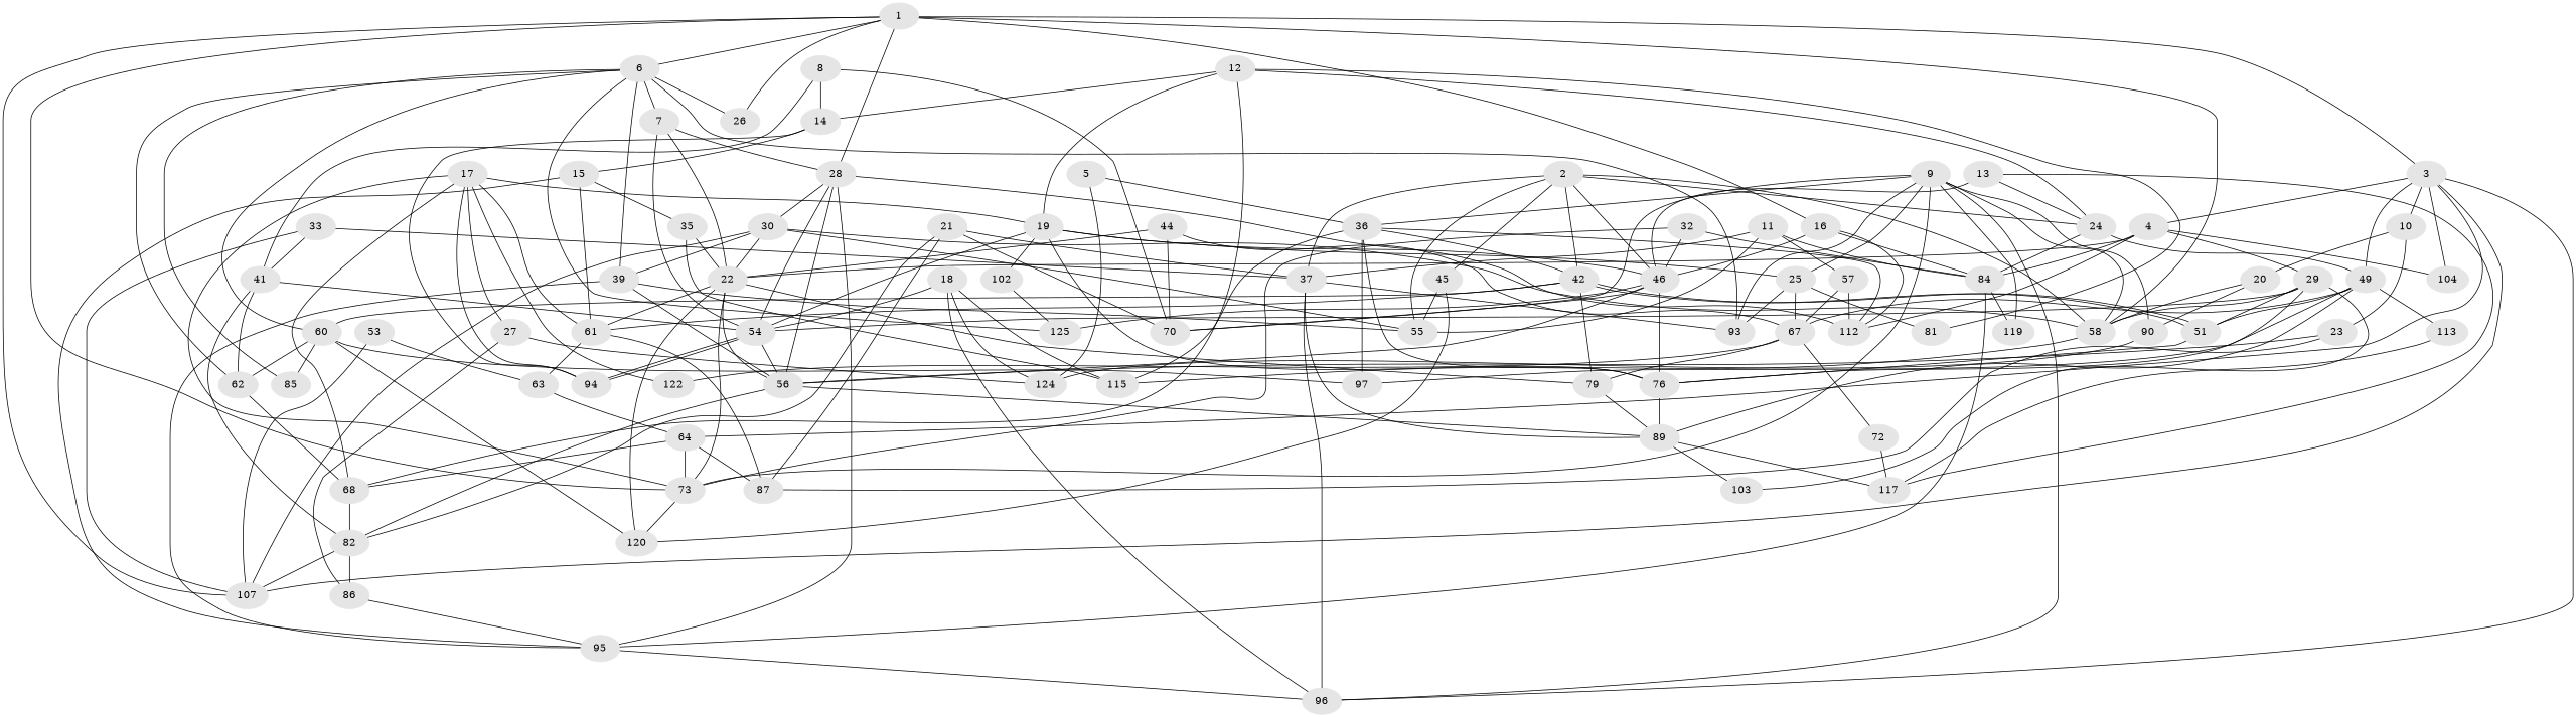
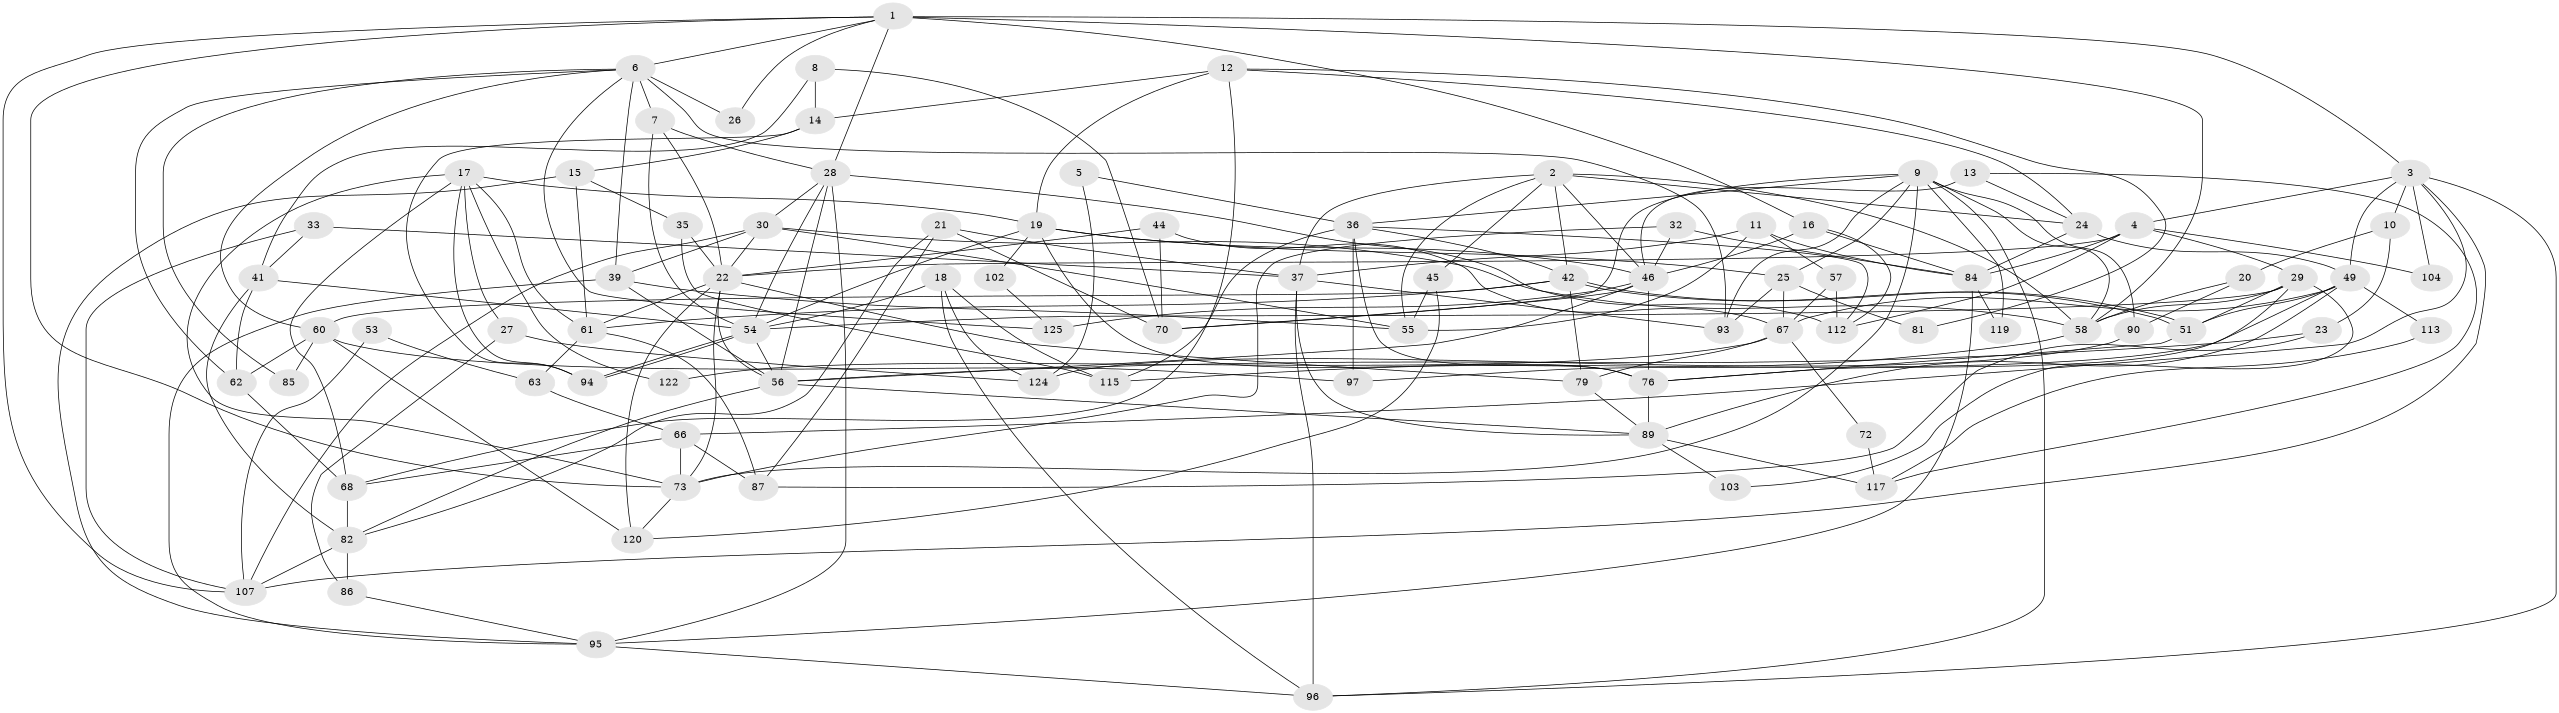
  graph {
    node [color=gray90 style=filled]
    1 [super="+48"]
    3 [super="+83"]
    6 [super="+127"]
    16
    26
    28 [super="+74"]
    58 [super="+59"]
    73 [super="+110"]
    107
    4 [super="+92"]
    10
    49 [super="+65"]
-   66 [super="+78" label=64]
+   66 [super="+78"]
    96
    104
    7 [super="+50"]
    39 [super="+109"]
    60
    62 [super="+75"]
    85
    93
    125
    46 [super="+71"]
    84 [super="+114"]
    112
    54 [super="+121"]
    95 [super="+126"]
    56 [super="+88"]
    30 [super="+106"]
    115
    120
    2 [super="+47"]
    24
    37 [super="+118"]
    42 [super="+64"]
    45
    55 [super="+80"]
    89 [super="+98"]
    61 [super="+111"]
    51 [super="+100"]
    79
    70
    76 [super="+77"]
    29
    n45 [label=22 super="+91"]
    20
    23
    67
    97
    113
    68
    87
    103
    119
    36 [super="+101"]
    5
    124
    94
    8
    14
    41 [super="+108"]
    15
    82 [super="+123"]
    9 [super="+40"]
    25 [super="+34"]
    90
    81
    11 [super="+116"]
    57
    12 [super="+22"]
    19 [super="+38"]
    102
    13
    117
    35 [super="+43"]
    63
    17 [super="+31"]
    27
    122
    86
    18
    21 [super="+69"]
    72
    32
    33
    44 [super="+105"]
    53
    1 -- 3
    1 -- 6
    1 -- 16
    1 -- 26
    1 -- 28
    1 -- 58
    1 -- 73
    1 -- 107
    3 -- 107
    3 -- 4
    3 -- 10
    3 -- 49
    3 -- 66
    3 -- 96
    3 -- 104
    6 -- 26
    6 -- 7 [weight=2]
    6 -- 39
    6 -- 60
    6 -- 62
    6 -- 85
    6 -- 93
    6 -- 125
    16 -- 46
    16 -- 84
    16 -- 112
    28 -- 112
    28 -- 54
    28 -- 95
    28 -- 56
    28 -- 30
    58 -- 115
    73 -- 120
    4 -- 104
    4 -- 84
    4 -- 112
    4 -- 29
    4 -- n45
    10 -- 20
    10 -- 23
    49 -- 89
    49 -- 51
    49 -- 67
    49 -- 97
    49 -- 113 [weight=2]
    66 -- 73 [weight=2]
    66 -- 68
    66 -- 87
    7 -- 28
    7 -- 54
    7 -- n45
    39 -- 95
    39 -- 56
    39 -- 55
    60 -- 62
    60 -- 85
    60 -- 120
    60 -- 97
    62 -- 68
    46 -- 125
    46 -- 56
    46 -- 70
    46 -- 76
    84 -- 95
    84 -- 119
    54 -- 56
    54 -- 94
    54 -- 94
    95 -- 96
    56 -- 89
    56 -- 82
    30 -- 58
    30 -- 107
    30 -- 39
    30 -- 55
    30 -- n45
    2 -- 58
    2 -- 46
    2 -- 24
    2 -- 37
    2 -- 42
    2 -- 45
    2 -- 55
    24 -- 49
    24 -- 84
    37 -- 96
    37 -- 93
    37 -- 89
    42 -- 60
    42 -- 61
    42 -- 51
    42 -- 51
    42 -- 79
    45 -- 120
    45 -- 55
    89 -- 103
    89 -- 117
    61 -- 87
    61 -- 63
    51 -- 76
    79 -- 89
    76 -- 89
    29 -- 58
    29 -- 54
    29 -- 51
    29 -- 76
    29 -- 103
    n45 -- 73
    n45 -- 56
    n45 -- 120
    n45 -- 61
    n45 -- 79
    20 -- 58
    20 -- 90
    23 -- 56
    23 -- 87
    67 -- 79
    67 -- 122
    67 -- 72
    113 -- 117
    68 -- 82
    36 -- 112
    36 -- 115
    36 -- 42
    36 -- 76
    36 -- 97
    5 -- 36
    5 -- 124
    8 -- 70
    8 -- 14
    8 -- 41
    14 -- 94
    14 -- 15
    41 -- 62 [weight=2]
    41 -- 54
    41 -- 82 [weight=2]
    15 -- 95
    15 -- 61
    15 -- 35
    82 -- 107
    82 -- 86
    9 -- 58
    9 -- 73
    9 -- 96
    9 -- 93
    9 -- 70
    9 -- 119
    9 -- 36
    9 -- 25
    9 -- 90
    25 -- 93
    25 -- 67
    25 -- 81
    90 -- 124
    11 -- 84
    11 -- 37
    11 -- 55
    11 -- 57
    57 -- 112
    57 -- 67
    12 -- 24
    12 -- 68
    12 -- 14
    12 -- 81
    12 -- 19
    19 -- 46
    19 -- 54
    19 -- 76
    19 -- 25
    19 -- 102
    102 -- 125
    13 -- 46
    13 -- 24
    13 -- 117
    35 -- 115
    35 -- n45
    63 -- 66
    17 -- 73
    17 -- 61
    17 -- 68
    17 -- 94
    17 -- 19
    17 -- 27
    17 -- 122
    27 -- 124
    27 -- 86
    86 -- 95
    18 -- 96
    18 -- 54
    18 -- 115
    18 -- 124
    21 -- 37
    21 -- 70
    21 -- 87
    21 -- 82
    72 -- 117
    32 -- 73
    32 -- 46
    32 -- 84
    33 -- 107
    33 -- 37
    33 -- 41
    44 -- 70
    44 -- n45 [weight=2]
    44 -- 67
    53 -- 107
    53 -- 63
  }
